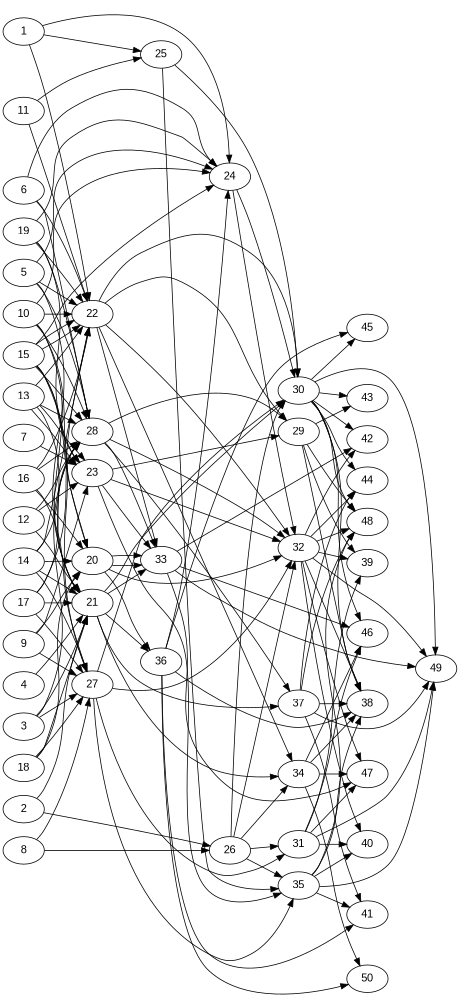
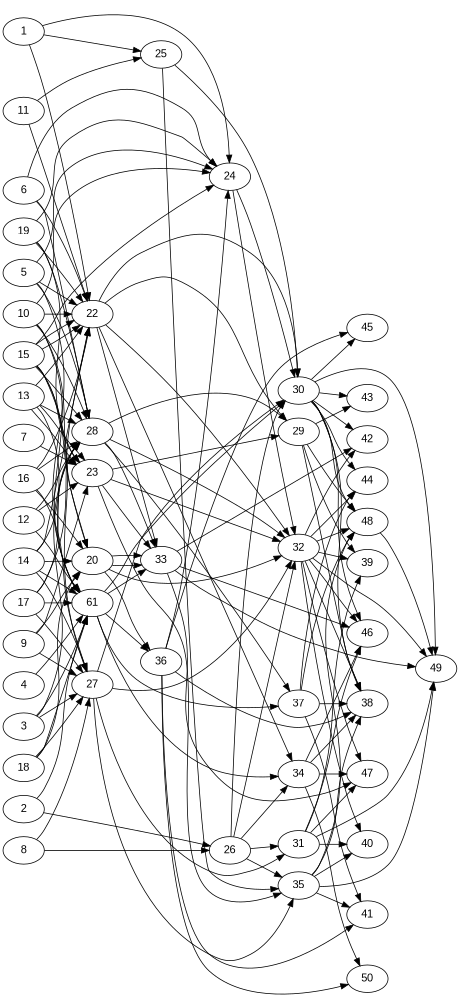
  digraph {
    fontname="Liberation Sans"
    rankdir=LR
    node [alpha=0.15 fontname="Liberation Sans"]
    edge [fontname="Liberation Sans"]
    1 [alpha=0.13 expect_size=40913920]
    22 [alpha=0.18 expect_size=46089216]
    24 [alpha=0.14 expect_size=17845248]
    25 [alpha=0.19 expect_size=43877376]
    32 [alpha=0.17 expect_size=44721152]
    33 [alpha=0.07 expect_size=38893568]
    30 [alpha=0.17 expect_size=9059328]
    34 [alpha=0.07 expect_size=36057088]
    29 [alpha=0.10 expect_size=35876864]
    35 [alpha=0.05 expect_size=21427200]
    38 [alpha=0.02 expect_size=35845120]
    39 [alpha=0.04 expect_size=40956928]
    48 [alpha=0.05 expect_size=10806272]
    42 [alpha=0.06 expect_size=15281152]
    44 [alpha=0.06 expect_size=24912896]
    46 [alpha=0.14 expect_size=5287936]
    49 [expect_size=16373760]
    40 [alpha=0.14 expect_size=17052672]
    47 [alpha=0.08 expect_size=22149120]
    45 [expect_size=40392704]
    43 [alpha=0.13 expect_size=9122816]
    50 [alpha=0.07 expect_size=24804352]
    36 [alpha=0.07 expect_size=17912832]
    41 [alpha=0.12 expect_size=10564608]
    2 [alpha=0.03 expect_size=42821632]
-   21 [alpha=0.06 expect_size=21760000]
+   21 [alpha=0.06 expect_size=21760000 label=61]
    26 [alpha=0.09 expect_size=30306304]
    37 [expect_size=39574528]
    31 [alpha=0.02 expect_size=31575040]
    3 [alpha=0.17 expect_size=27208704]
    27 [alpha=0.18 expect_size=39340032]
    28 [alpha=0.02 expect_size=12252160]
    4 [alpha=0.08 expect_size=37643264]
    5 [alpha=0.05 expect_size=28150784]
    6 [alpha=0.03 expect_size=19302400]
    7 [alpha=0.13 expect_size=49046528]
    23 [alpha=0.19 expect_size=34426880]
    8 [expect_size=39475200]
    9 [expect_size=14571520]
    20 [alpha=0.10 expect_size=27103232]
    10 [alpha=0.18 expect_size=51674112]
    11 [alpha=0.10 expect_size=46217216]
    12 [expect_size=30347264]
    13 [alpha=0.13 expect_size=38067200]
    14 [alpha=0.11 expect_size=30169088]
    15 [alpha=0.14 expect_size=49338368]
    16 [alpha=0.04 expect_size=13422592]
    17 [alpha=0.09 expect_size=19441664]
    18 [alpha=0.10 expect_size=50358272]
    19 [alpha=0.09 expect_size=38380544]
    1 -> 22
    1 -> 24
    1 -> 25
    22 -> 32
    22 -> 33
    22 -> 30
    22 -> 34
    22 -> 29
    24 -> 32
    24 -> 30
    25 -> 30
    25 -> 35
    32 -> 38
    32 -> 39
    32 -> 48
    32 -> 42
    32 -> 44
+   32 -> 46
    32 -> 49
    32 -> 40
    32 -> 47
    33 -> 42
    33 -> 46
    33 -> 49
    33 -> 47
    30 -> 38
    30 -> 48
    30 -> 42
    30 -> 44
    30 -> 46
    30 -> 49
    30 -> 45
    30 -> 43
    34 -> 38
    34 -> 46
    34 -> 47
    34 -> 50
    29 -> 38
    29 -> 39
    29 -> 48
    29 -> 43
    35 -> 38
    35 -> 48
    35 -> 49
    35 -> 40
    35 -> 41
    36 -> 24
    36 -> 38
    36 -> 45
    36 -> 50
    36 -> 41
    2 -> 21
    2 -> 26
    21 -> 33
    21 -> 30
    21 -> 34
    21 -> 36
    21 -> 37
    26 -> 32
    26 -> 30
    26 -> 34
    26 -> 35
    26 -> 31
    37 -> 38
    37 -> 48
    37 -> 44
-   37 -> 49
+   48 -> 49
    37 -> 41
    31 -> 39
    31 -> 46
    31 -> 49
    31 -> 40
    31 -> 47
    3 -> 21
    3 -> 27
    3 -> 28
    27 -> 32
    27 -> 30
    27 -> 35
    27 -> 31
    28 -> 32
    28 -> 33
    28 -> 29
    28 -> 37
    4 -> 21
    5 -> 22
    5 -> 24
    5 -> 21
    5 -> 28
    6 -> 22
    6 -> 24
    6 -> 28
    7 -> 23
    23 -> 32
    23 -> 33
    23 -> 29
    23 -> 35
    8 -> 26
    8 -> 27
    9 -> 27
    9 -> 23
    9 -> 20
    20 -> 32
    20 -> 33
    20 -> 33
    20 -> 36
    10 -> 22
    10 -> 24
    10 -> 21
    10 -> 28
    10 -> 20
    11 -> 22
    11 -> 25
    12 -> 21
    12 -> 28
    12 -> 23
    13 -> 22
    13 -> 21
    13 -> 28
    13 -> 23
    13 -> 23
    14 -> 22
    14 -> 21
    14 -> 27
    14 -> 28
    14 -> 20
    15 -> 22
    15 -> 22
    15 -> 24
    15 -> 27
    15 -> 28
    15 -> 23
    15 -> 20
    16 -> 22
    16 -> 27
    16 -> 28
    16 -> 20
    17 -> 22
    17 -> 21
    17 -> 27
    17 -> 28
    18 -> 21
    18 -> 27
    18 -> 20
    19 -> 22
    19 -> 24
    19 -> 28
    19 -> 23
  }
